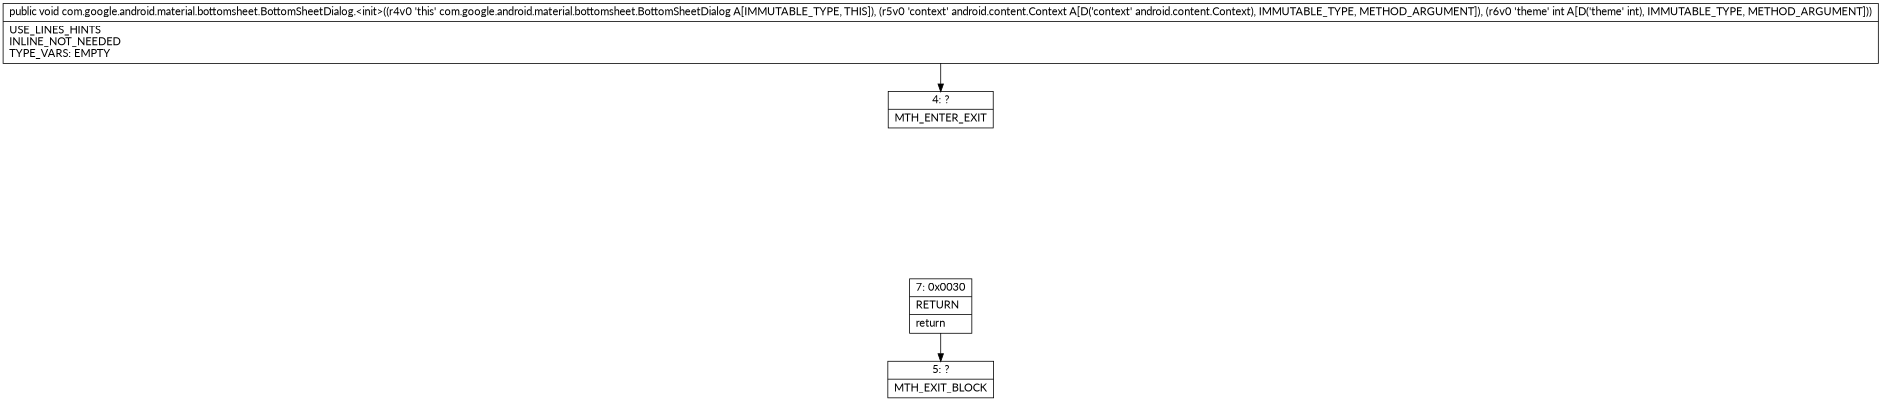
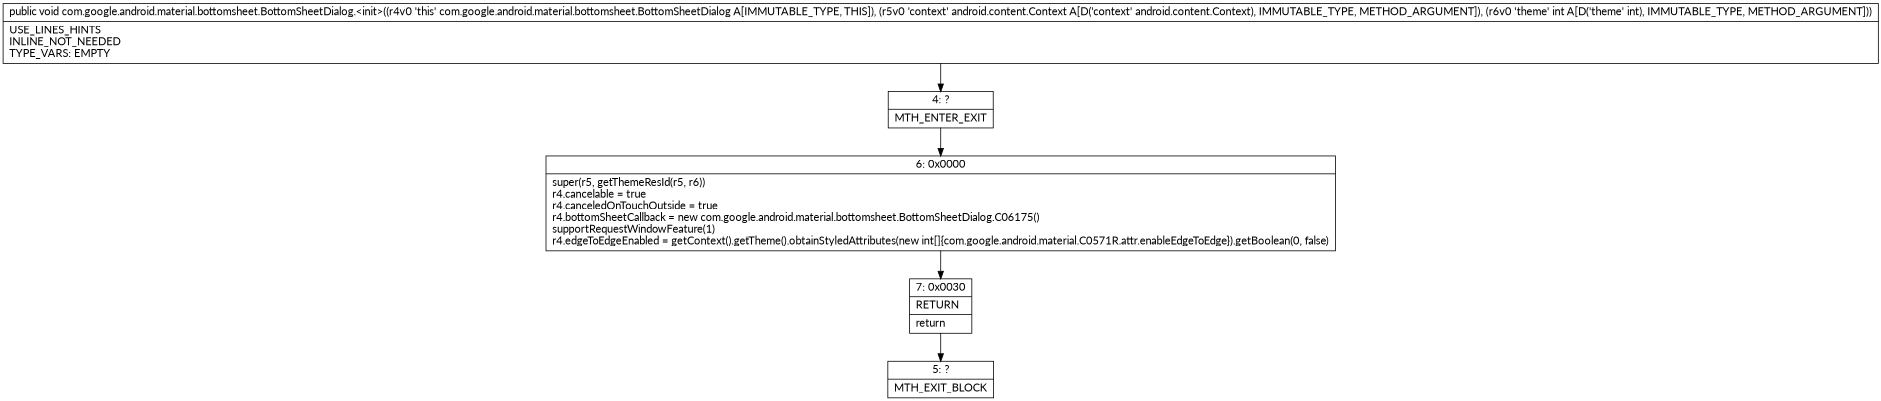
  digraph {
    fontname=Lato
    node [fontname=Lato shape=record]
    edge [fontname=Lato]
    n1 [label="{4\:\ ?|MTH_ENTER_EXIT\l}"]
+   n2 [label="{6\:\ 0x0000|super(r5, getThemeResId(r5, r6))\lr4.cancelable = true\lr4.canceledOnTouchOutside = true\lr4.bottomSheetCallback = new com.google.android.material.bottomsheet.BottomSheetDialog.C06175()\lsupportRequestWindowFeature(1)\lr4.edgeToEdgeEnabled = getContext().getTheme().obtainStyledAttributes(new int[]\{com.google.android.material.C0571R.attr.enableEdgeToEdge\}).getBoolean(0, false)\l}"]
    n3 [label="{7\:\ 0x0030|RETURN\l|return\l}"]
    n4 [label="{5\:\ ?|MTH_EXIT_BLOCK\l}"]
    n5 [label="{public void com.google.android.material.bottomsheet.BottomSheetDialog.\<init\>((r4v0 'this' com.google.android.material.bottomsheet.BottomSheetDialog A[IMMUTABLE_TYPE, THIS]), (r5v0 'context' android.content.Context A[D('context' android.content.Context), IMMUTABLE_TYPE, METHOD_ARGUMENT]), (r6v0 'theme' int A[D('theme' int), IMMUTABLE_TYPE, METHOD_ARGUMENT]))  | USE_LINES_HINTS\lINLINE_NOT_NEEDED\lTYPE_VARS: EMPTY\l}"]
+   n1 -> n2
+   n2 -> n3
    n3 -> n4
    n5 -> n1
  }
